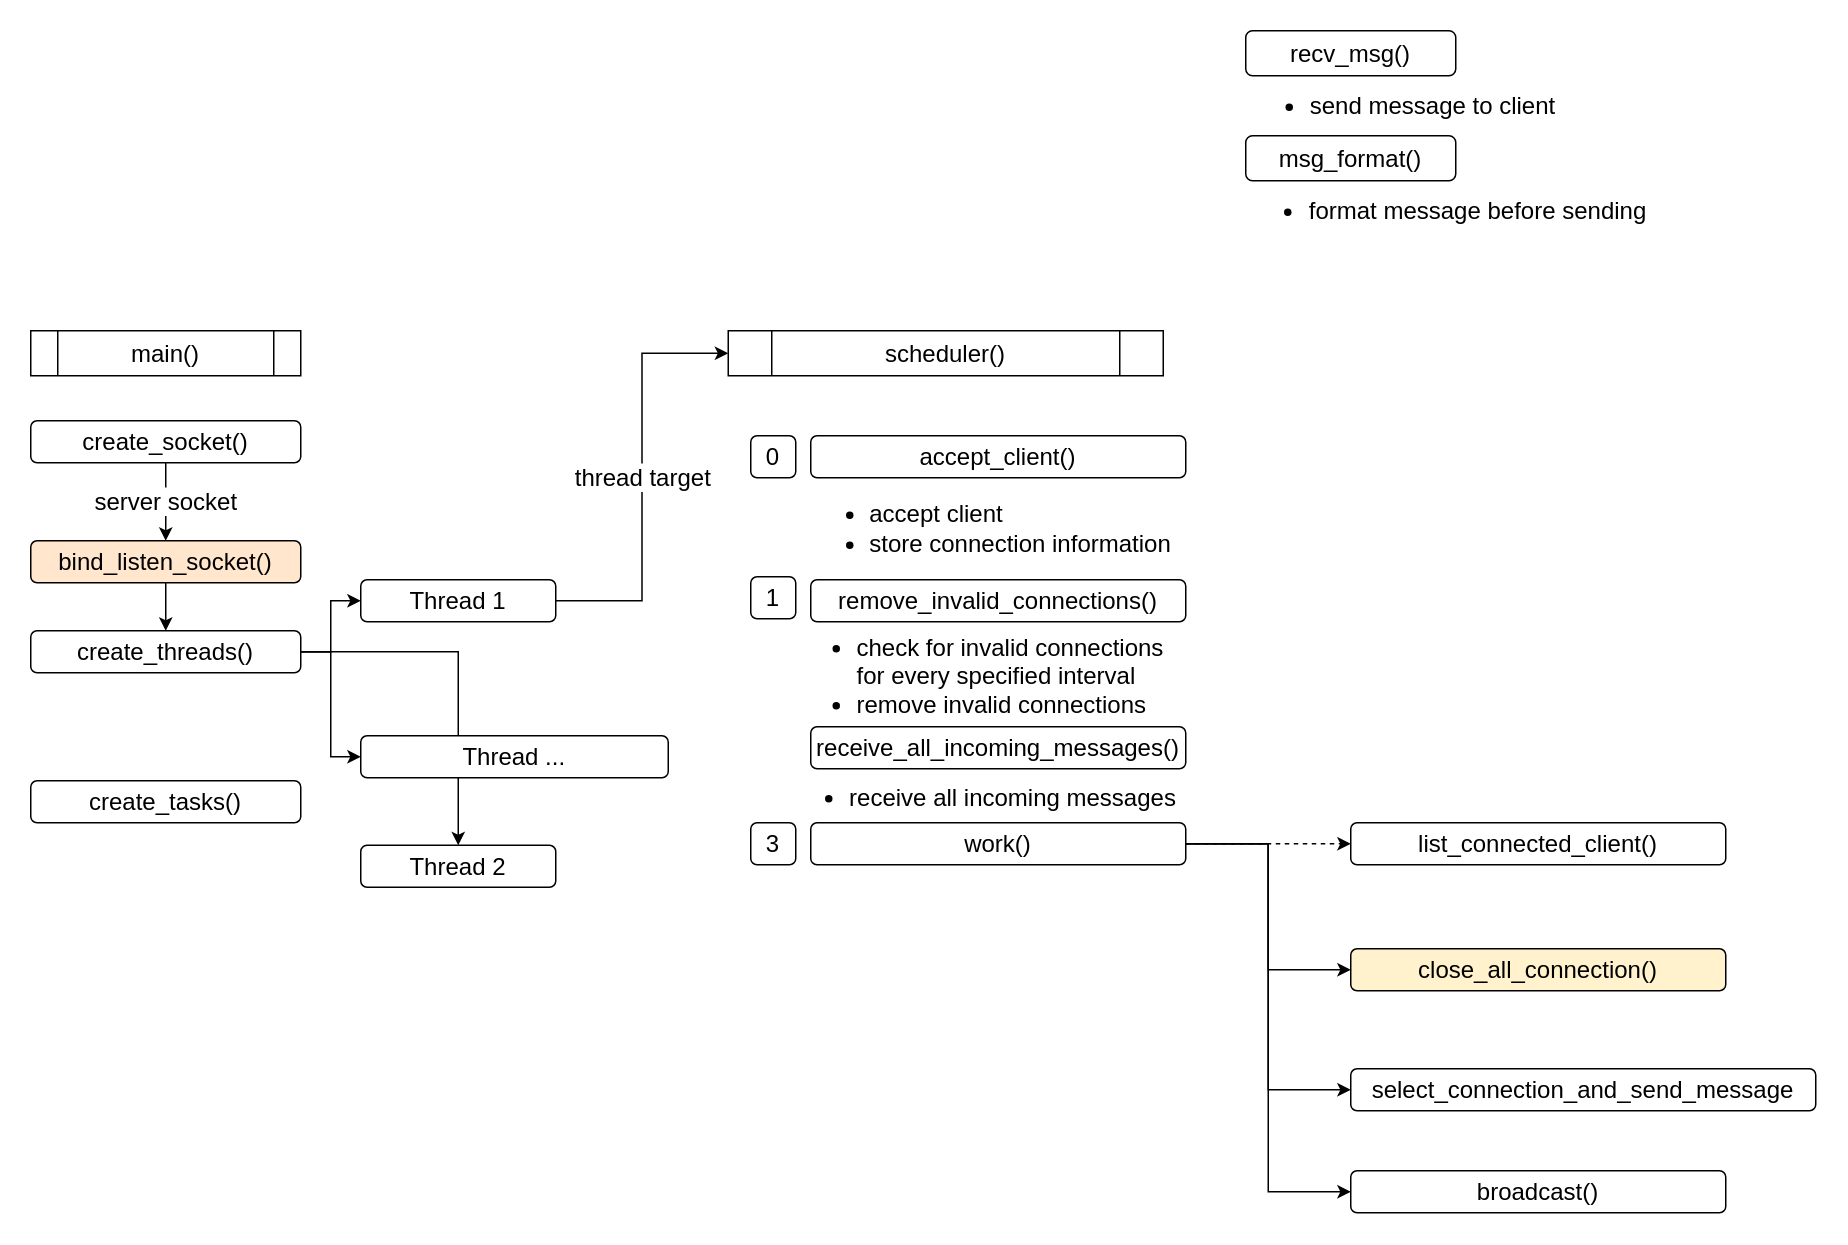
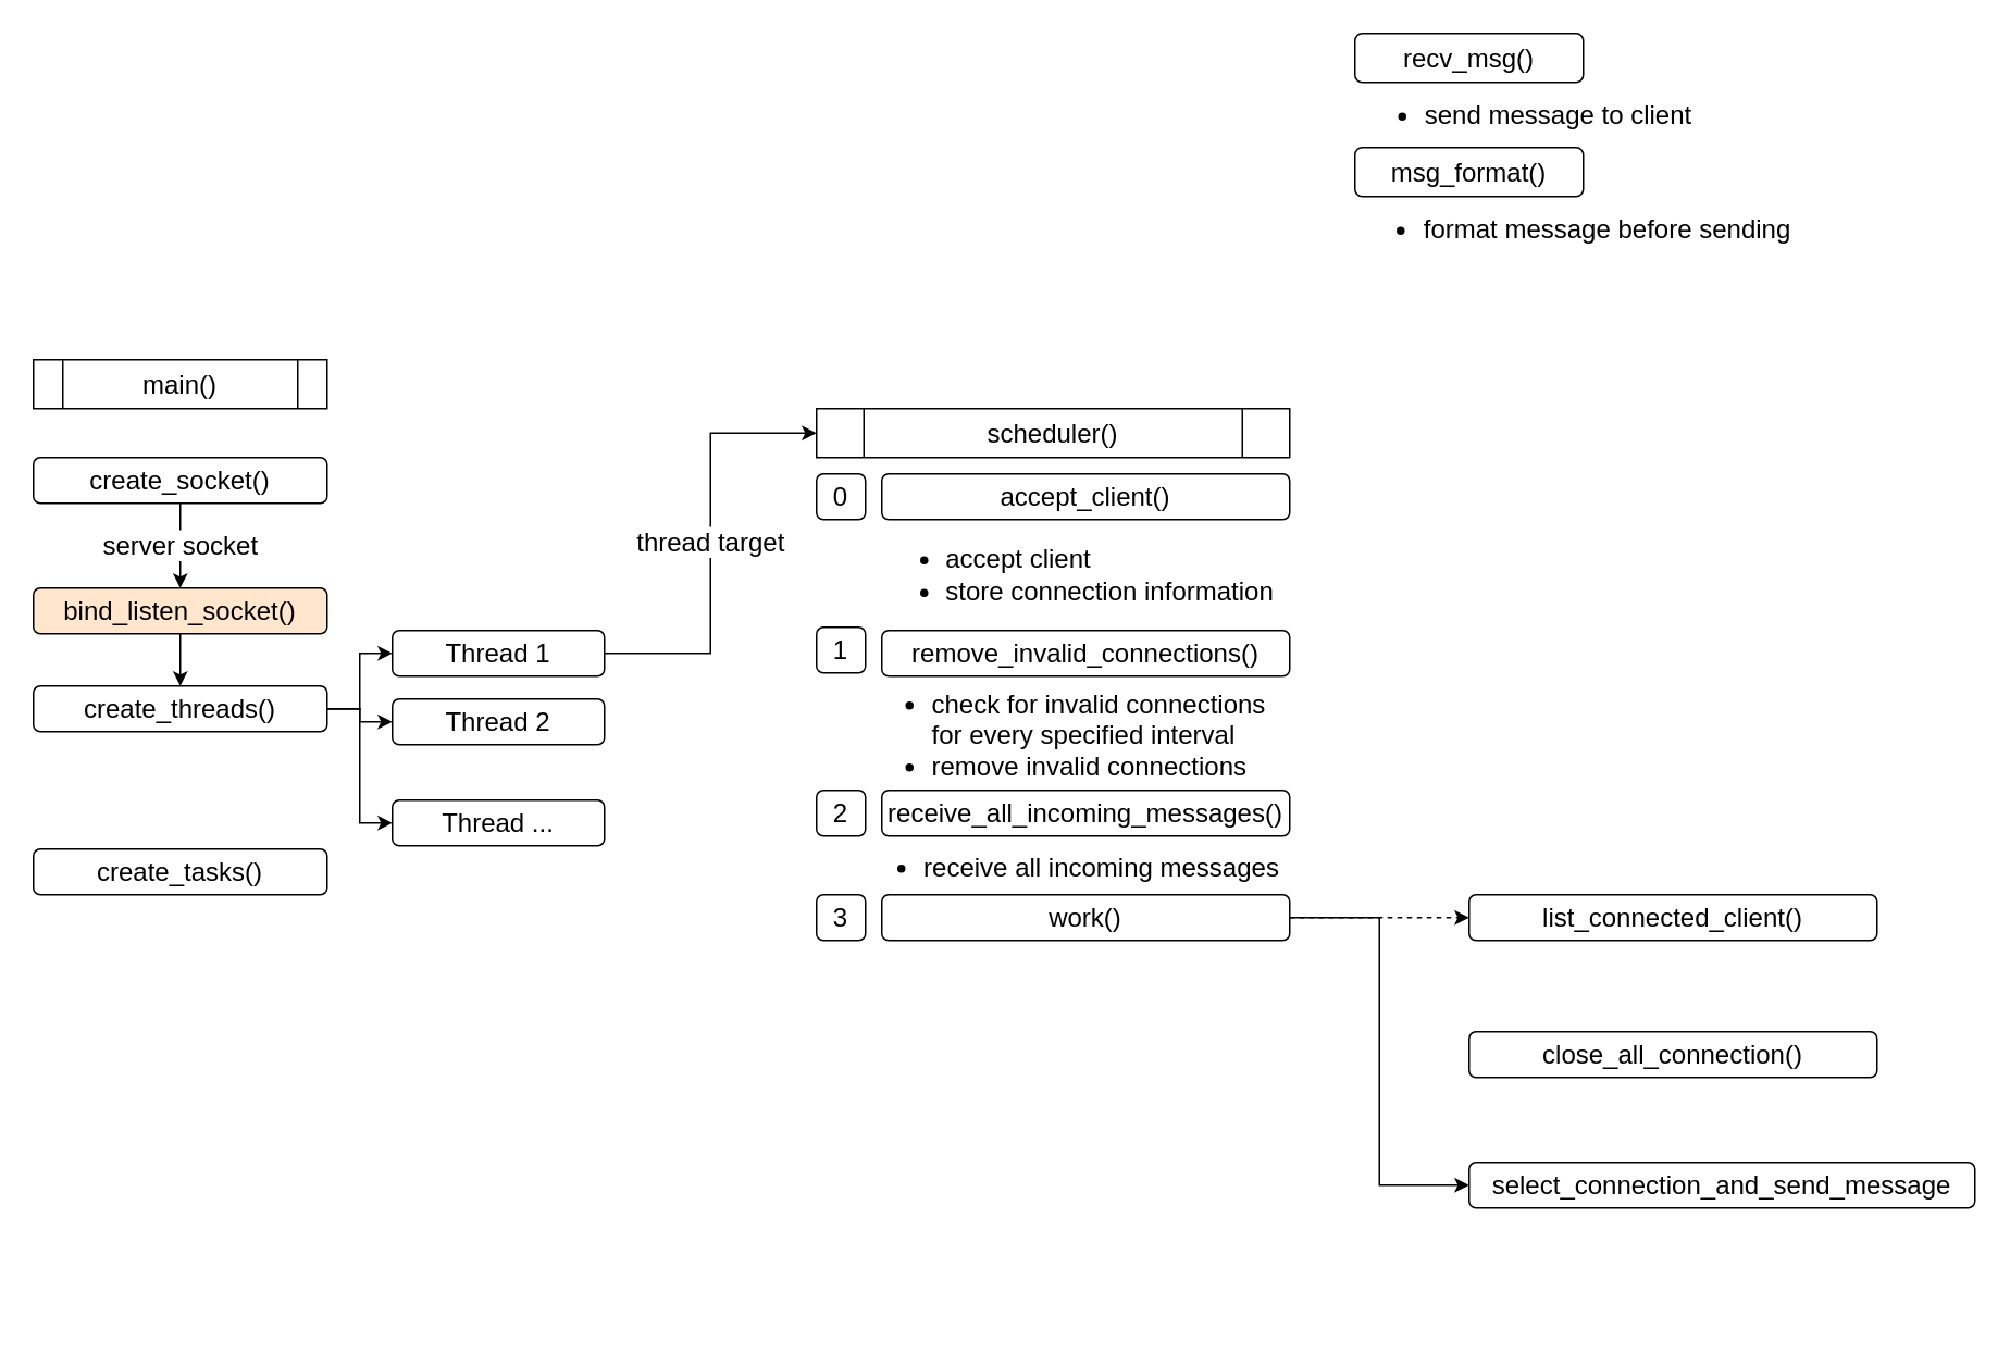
  <mxCell id="0" />
  <mxCell id="1" parent="0" />
  <mxCell id="2" value="main()" style="shape=process;whiteSpace=wrap;html=1;backgroundOutline=1;fontSize=16;align=center;" vertex="1" parent="1"><mxGeometry x="20" y="220" width="180" height="30" as="geometry" /></mxCell>
  <mxCell id="3" value="server socket" style="edgeStyle=orthogonalEdgeStyle;rounded=0;orthogonalLoop=1;jettySize=auto;html=1;exitX=0.5;exitY=1;exitDx=0;exitDy=0;fontSize=16;" edge="1" parent="1" source="4" target="6"><mxGeometry relative="1" as="geometry" /></mxCell>
  <mxCell id="4" value="create_socket()" style="rounded=1;whiteSpace=wrap;html=1;fontSize=16;align=center;" vertex="1" parent="1"><mxGeometry x="20" y="280" width="180" height="28" as="geometry" /></mxCell>
  <mxCell id="5" style="edgeStyle=orthogonalEdgeStyle;rounded=0;orthogonalLoop=1;jettySize=auto;html=1;exitX=0.5;exitY=1;exitDx=0;exitDy=0;fontSize=16;" edge="1" parent="1" source="6" target="11"><mxGeometry relative="1" as="geometry" /></mxCell>
  <mxCell id="6" value="bind_listen_socket()" style="rounded=1;whiteSpace=wrap;html=1;fontSize=16;align=center;fillColor=#ffe6cc;" vertex="1" parent="1"><mxGeometry x="20" y="360" width="180" height="28" as="geometry" /></mxCell>
  <mxCell id="7" value="create_tasks()" style="rounded=1;whiteSpace=wrap;html=1;fontSize=16;align=center;" vertex="1" parent="1"><mxGeometry x="20" y="520" width="180" height="28" as="geometry" /></mxCell>
  <mxCell id="8" style="edgeStyle=orthogonalEdgeStyle;rounded=0;orthogonalLoop=1;jettySize=auto;html=1;exitX=1;exitY=0.5;exitDx=0;exitDy=0;entryX=0;entryY=0.5;entryDx=0;entryDy=0;fontSize=16;" edge="1" parent="1" source="11" target="17"><mxGeometry relative="1" as="geometry" /></mxCell>
  <mxCell id="9" style="edgeStyle=orthogonalEdgeStyle;rounded=0;orthogonalLoop=1;jettySize=auto;html=1;exitX=1;exitY=0.5;exitDx=0;exitDy=0;fontSize=16;" edge="1" parent="1" source="11" target="18"><mxGeometry relative="1" as="geometry" /></mxCell>
  <mxCell id="10" style="edgeStyle=orthogonalEdgeStyle;rounded=0;orthogonalLoop=1;jettySize=auto;html=1;exitX=1;exitY=0.5;exitDx=0;exitDy=0;entryX=0;entryY=0.5;entryDx=0;entryDy=0;fontSize=16;" edge="1" parent="1" source="11" target="19"><mxGeometry relative="1" as="geometry" /></mxCell>
  <mxCell id="11" value="create_threads()" style="rounded=1;whiteSpace=wrap;html=1;fontSize=16;align=center;" vertex="1" parent="1"><mxGeometry x="20" y="420" width="180" height="28" as="geometry" /></mxCell>
  <mxCell id="12" value="recv_msg()" style="rounded=1;whiteSpace=wrap;html=1;fontSize=16;align=center;" vertex="1" parent="1"><mxGeometry x="830" y="20" width="140" height="30" as="geometry" /></mxCell>
  <mxCell id="13" value="msg_format()" style="rounded=1;whiteSpace=wrap;html=1;fontSize=16;align=center;" vertex="1" parent="1"><mxGeometry x="830" y="90" width="140" height="30" as="geometry" /></mxCell>
  <mxCell id="14" value="&lt;ul&gt;&lt;li&gt;send message to client&lt;/li&gt;&lt;/ul&gt;" style="text;html=1;strokeColor=none;fillColor=none;align=center;verticalAlign=middle;whiteSpace=wrap;rounded=0;fontSize=16;" vertex="1" parent="1"><mxGeometry x="830" y="60" width="210" height="20" as="geometry" /></mxCell>
  <mxCell id="15" value="&lt;ul&gt;&lt;li&gt;format message before sending&lt;/li&gt;&lt;/ul&gt;" style="text;html=1;strokeColor=none;fillColor=none;align=center;verticalAlign=middle;whiteSpace=wrap;rounded=0;fontSize=16;" vertex="1" parent="1"><mxGeometry x="830" y="130" width="270" height="20" as="geometry" /></mxCell>
  <mxCell id="16" value="thread target" style="edgeStyle=orthogonalEdgeStyle;rounded=0;orthogonalLoop=1;jettySize=auto;html=1;exitX=1;exitY=0.5;exitDx=0;exitDy=0;entryX=0;entryY=0.5;entryDx=0;entryDy=0;fontSize=16;" edge="1" parent="1" source="17" target="20"><mxGeometry relative="1" as="geometry" /></mxCell>
  <mxCell id="17" value="Thread 1" style="rounded=1;whiteSpace=wrap;html=1;fontSize=16;align=center;" vertex="1" parent="1"><mxGeometry x="240" y="386" width="130" height="28" as="geometry" /></mxCell>
- <mxCell id="18" value="Thread 2" style="rounded=1;whiteSpace=wrap;html=1;fontSize=16;align=center;" vertex="1" parent="1"><mxGeometry x="240" y="563" width="130" height="28" as="geometry" /></mxCell>
- <mxCell id="19" value="Thread ..." style="rounded=1;whiteSpace=wrap;html=1;fontSize=16;align=center;" vertex="1" parent="1"><mxGeometry x="240" y="490" width="205" height="28" as="geometry" /></mxCell>
- <mxCell id="20" value="scheduler()" style="shape=process;whiteSpace=wrap;html=1;backgroundOutline=1;fontSize=16;align=center;" vertex="1" parent="1"><mxGeometry x="485" y="220" width="290" height="30" as="geometry" /></mxCell>
+ <mxCell id="18" value="Thread 2" style="rounded=1;whiteSpace=wrap;html=1;fontSize=16;align=center;" vertex="1" parent="1"><mxGeometry x="240" y="428" width="130" height="28" as="geometry" /></mxCell>
+ <mxCell id="19" value="Thread ..." style="rounded=1;whiteSpace=wrap;html=1;fontSize=16;align=center;" vertex="1" parent="1"><mxGeometry x="240" y="490" width="130" height="28" as="geometry" /></mxCell>
+ <mxCell id="20" value="scheduler()" style="shape=process;whiteSpace=wrap;html=1;backgroundOutline=1;fontSize=16;align=center;" vertex="1" parent="1"><mxGeometry x="500" y="250" width="290" height="30" as="geometry" /></mxCell>
  <mxCell id="21" value="accept_client()" style="rounded=1;whiteSpace=wrap;html=1;fontSize=16;align=center;" vertex="1" parent="1"><mxGeometry x="540" y="290" width="250" height="28" as="geometry" /></mxCell>
  <mxCell id="22" value="receive_all_incoming_messages()" style="rounded=1;whiteSpace=wrap;html=1;fontSize=16;align=center;" vertex="1" parent="1"><mxGeometry x="540" y="484" width="250" height="28" as="geometry" /></mxCell>
  <mxCell id="23" value="remove_invalid_connections()" style="rounded=1;whiteSpace=wrap;html=1;fontSize=16;align=center;" vertex="1" parent="1"><mxGeometry x="540" y="386" width="250" height="28" as="geometry" /></mxCell>
  <mxCell id="24" value="" style="edgeStyle=orthogonalEdgeStyle;rounded=0;orthogonalLoop=1;jettySize=auto;html=1;exitX=1;exitY=0.5;exitDx=0;exitDy=0;fontSize=16;dashed=1;" edge="1" parent="1" source="28" target="36"><mxGeometry relative="1" as="geometry" /></mxCell>
  <mxCell id="25" style="edgeStyle=orthogonalEdgeStyle;rounded=0;orthogonalLoop=1;jettySize=auto;html=1;exitX=1;exitY=0.5;exitDx=0;exitDy=0;entryX=0;entryY=0.5;entryDx=0;entryDy=0;fontSize=16;" edge="1" parent="1" source="28" target="38"><mxGeometry relative="1" as="geometry" /></mxCell>
- <mxCell id="26" style="edgeStyle=orthogonalEdgeStyle;rounded=0;orthogonalLoop=1;jettySize=auto;html=1;exitX=1;exitY=0.5;exitDx=0;exitDy=0;entryX=0;entryY=0.5;entryDx=0;entryDy=0;fontSize=16;" edge="1" parent="1" source="28" target="39"><mxGeometry relative="1" as="geometry" /></mxCell>
- <mxCell id="27" style="edgeStyle=orthogonalEdgeStyle;rounded=0;orthogonalLoop=1;jettySize=auto;html=1;exitX=1;exitY=0.5;exitDx=0;exitDy=0;entryX=0;entryY=0.5;entryDx=0;entryDy=0;fontSize=16;" edge="1" parent="1" source="28" target="37"><mxGeometry relative="1" as="geometry" /></mxCell>
  <mxCell id="28" value="work()" style="rounded=1;whiteSpace=wrap;html=1;fontSize=16;align=center;" vertex="1" parent="1"><mxGeometry x="540" y="548" width="250" height="28" as="geometry" /></mxCell>
  <mxCell id="29" value="0" style="rounded=1;whiteSpace=wrap;html=1;fontSize=16;align=center;" vertex="1" parent="1"><mxGeometry x="500" y="290" width="30" height="28" as="geometry" /></mxCell>
  <mxCell id="30" value="1" style="rounded=1;whiteSpace=wrap;html=1;fontSize=16;align=center;" vertex="1" parent="1"><mxGeometry x="500" y="384" width="30" height="28" as="geometry" /></mxCell>
+ <mxCell id="31" value="2" style="rounded=1;whiteSpace=wrap;html=1;fontSize=16;align=center;" vertex="1" parent="1"><mxGeometry x="500" y="484" width="30" height="28" as="geometry" /></mxCell>
  <mxCell id="32" value="3" style="rounded=1;whiteSpace=wrap;html=1;fontSize=16;align=center;" vertex="1" parent="1"><mxGeometry x="500" y="548" width="30" height="28" as="geometry" /></mxCell>
  <mxCell id="33" value="&lt;div style=&quot;text-align: left&quot;&gt;&lt;ul&gt;&lt;li&gt;&lt;span&gt;accept client&amp;nbsp;&lt;/span&gt;&lt;/li&gt;&lt;li&gt;&lt;span&gt;store connection information&lt;/span&gt;&lt;/li&gt;&lt;/ul&gt;&lt;/div&gt;" style="text;html=1;strokeColor=none;fillColor=none;align=center;verticalAlign=middle;whiteSpace=wrap;rounded=0;fontSize=16;" vertex="1" parent="1"><mxGeometry x="530" y="321.5" width="260" height="60" as="geometry" /></mxCell>
  <mxCell id="34" value="&lt;div style=&quot;text-align: left&quot;&gt;&lt;ul&gt;&lt;li&gt;check for invalid connections for every specified interval&lt;/li&gt;&lt;li&gt;remove invalid connections&lt;/li&gt;&lt;/ul&gt;&lt;/div&gt;" style="text;html=1;strokeColor=none;fillColor=none;align=center;verticalAlign=middle;whiteSpace=wrap;rounded=0;fontSize=16;" vertex="1" parent="1"><mxGeometry x="530" y="416" width="260" height="68" as="geometry" /></mxCell>
  <mxCell id="35" value="&lt;div style=&quot;text-align: left&quot;&gt;&lt;ul&gt;&lt;li&gt;receive all incoming messages&lt;/li&gt;&lt;/ul&gt;&lt;/div&gt;" style="text;html=1;strokeColor=none;fillColor=none;align=center;verticalAlign=middle;whiteSpace=wrap;rounded=0;fontSize=16;" vertex="1" parent="1"><mxGeometry x="520" y="512" width="270" height="38" as="geometry" /></mxCell>
  <mxCell id="36" value="list_connected_client()" style="rounded=1;whiteSpace=wrap;html=1;fontSize=16;align=center;" vertex="1" parent="1"><mxGeometry x="900" y="548" width="250" height="28" as="geometry" /></mxCell>
- <mxCell id="37" value="close_all_connection()" style="rounded=1;whiteSpace=wrap;html=1;fontSize=16;align=center;fillColor=#fff2cc;" vertex="1" parent="1"><mxGeometry x="900" y="632" width="250" height="28" as="geometry" /></mxCell>
+ <mxCell id="37" value="close_all_connection()" style="rounded=1;whiteSpace=wrap;html=1;fontSize=16;align=center;" vertex="1" parent="1"><mxGeometry x="900" y="632" width="250" height="28" as="geometry" /></mxCell>
  <mxCell id="38" value="select_connection_and_send_message" style="rounded=1;whiteSpace=wrap;html=1;fontSize=16;align=center;" vertex="1" parent="1"><mxGeometry x="900" y="712" width="310" height="28" as="geometry" /></mxCell>
- <mxCell id="39" value="broadcast()" style="rounded=1;whiteSpace=wrap;html=1;fontSize=16;align=center;" vertex="1" parent="1"><mxGeometry x="900" y="780" width="250" height="28" as="geometry" /></mxCell>
